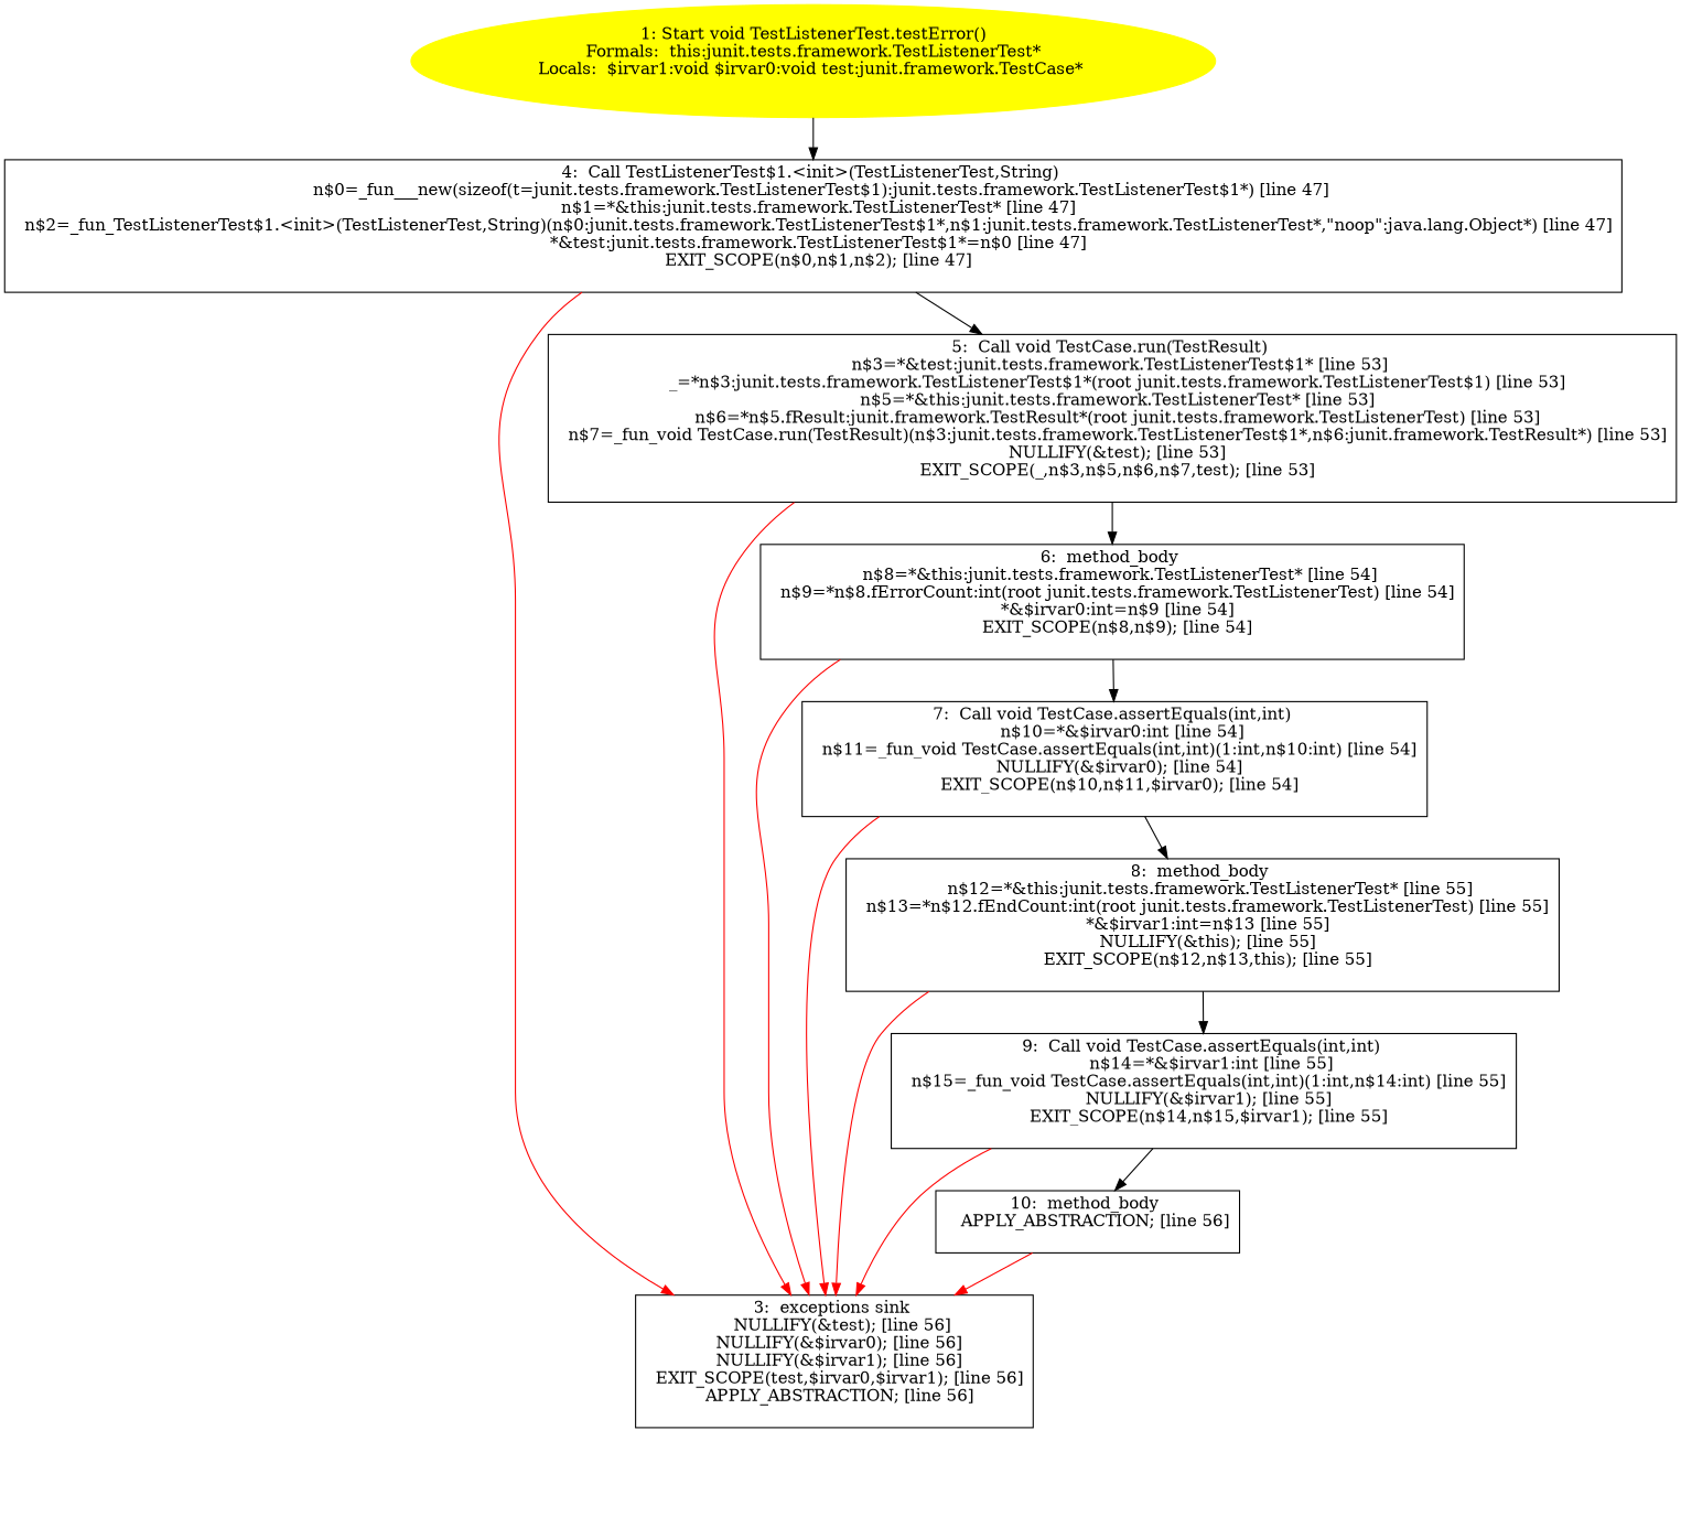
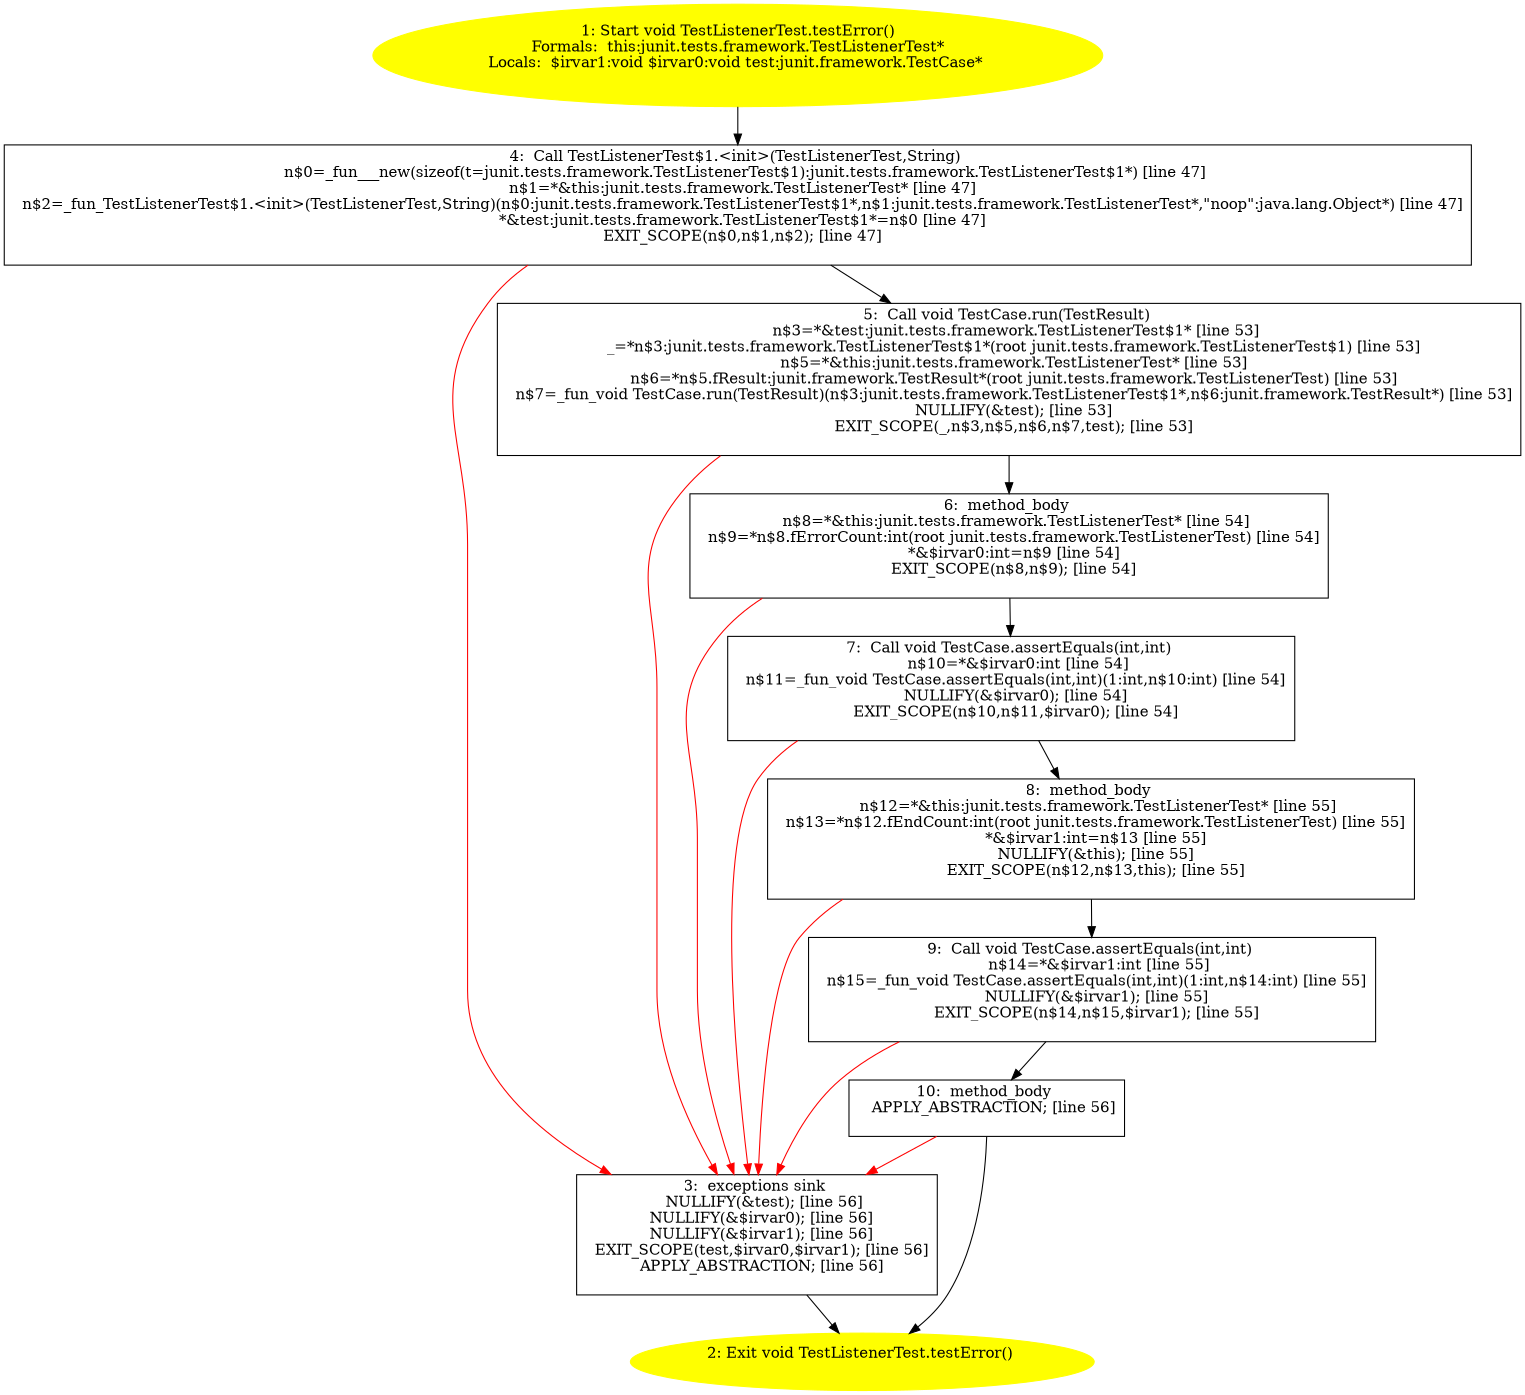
  digraph {
    node [shape=box]
    n1 [color=yellow label="1: Start void TestListenerTest.testError()\nFormals:  this:junit.tests.framework.TestListenerTest*\nLocals:  $irvar1:void $irvar0:void test:junit.framework.TestCase* \n  " style=filled shape=""]
    n2 [label="4:  Call TestListenerTest$1.<init>(TestListenerTest,String) \n   n$0=_fun___new(sizeof(t=junit.tests.framework.TestListenerTest$1):junit.tests.framework.TestListenerTest$1*) [line 47]\n  n$1=*&this:junit.tests.framework.TestListenerTest* [line 47]\n  n$2=_fun_TestListenerTest$1.<init>(TestListenerTest,String)(n$0:junit.tests.framework.TestListenerTest$1*,n$1:junit.tests.framework.TestListenerTest*,\"noop\":java.lang.Object*) [line 47]\n  *&test:junit.tests.framework.TestListenerTest$1*=n$0 [line 47]\n  EXIT_SCOPE(n$0,n$1,n$2); [line 47]\n "]
    n3 [label="3:  exceptions sink \n   NULLIFY(&test); [line 56]\n  NULLIFY(&$irvar0); [line 56]\n  NULLIFY(&$irvar1); [line 56]\n  EXIT_SCOPE(test,$irvar0,$irvar1); [line 56]\n  APPLY_ABSTRACTION; [line 56]\n "]
    n4 [label="5:  Call void TestCase.run(TestResult) \n   n$3=*&test:junit.tests.framework.TestListenerTest$1* [line 53]\n  _=*n$3:junit.tests.framework.TestListenerTest$1*(root junit.tests.framework.TestListenerTest$1) [line 53]\n  n$5=*&this:junit.tests.framework.TestListenerTest* [line 53]\n  n$6=*n$5.fResult:junit.framework.TestResult*(root junit.tests.framework.TestListenerTest) [line 53]\n  n$7=_fun_void TestCase.run(TestResult)(n$3:junit.tests.framework.TestListenerTest$1*,n$6:junit.framework.TestResult*) [line 53]\n  NULLIFY(&test); [line 53]\n  EXIT_SCOPE(_,n$3,n$5,n$6,n$7,test); [line 53]\n "]
+   n5 [color=yellow label="2: Exit void TestListenerTest.testError() \n  " style=filled shape=""]
    n6 [label="6:  method_body \n   n$8=*&this:junit.tests.framework.TestListenerTest* [line 54]\n  n$9=*n$8.fErrorCount:int(root junit.tests.framework.TestListenerTest) [line 54]\n  *&$irvar0:int=n$9 [line 54]\n  EXIT_SCOPE(n$8,n$9); [line 54]\n "]
    n7 [label="7:  Call void TestCase.assertEquals(int,int) \n   n$10=*&$irvar0:int [line 54]\n  n$11=_fun_void TestCase.assertEquals(int,int)(1:int,n$10:int) [line 54]\n  NULLIFY(&$irvar0); [line 54]\n  EXIT_SCOPE(n$10,n$11,$irvar0); [line 54]\n "]
    n8 [label="8:  method_body \n   n$12=*&this:junit.tests.framework.TestListenerTest* [line 55]\n  n$13=*n$12.fEndCount:int(root junit.tests.framework.TestListenerTest) [line 55]\n  *&$irvar1:int=n$13 [line 55]\n  NULLIFY(&this); [line 55]\n  EXIT_SCOPE(n$12,n$13,this); [line 55]\n "]
    n9 [label="9:  Call void TestCase.assertEquals(int,int) \n   n$14=*&$irvar1:int [line 55]\n  n$15=_fun_void TestCase.assertEquals(int,int)(1:int,n$14:int) [line 55]\n  NULLIFY(&$irvar1); [line 55]\n  EXIT_SCOPE(n$14,n$15,$irvar1); [line 55]\n "]
    n10 [label="10:  method_body \n   APPLY_ABSTRACTION; [line 56]\n "]
    n1 -> n2
    n2 -> n3 [color=red]
    n2 -> n4
+   n3 -> n5
    n4 -> n3 [color=red]
    n4 -> n6
    n6 -> n3 [color=red]
    n6 -> n7
    n7 -> n3 [color=red]
    n7 -> n8
    n8 -> n3 [color=red]
    n8 -> n9
    n9 -> n3 [color=red]
    n9 -> n10
    n10 -> n3 [color=red]
+   n10 -> n5
  }
